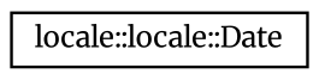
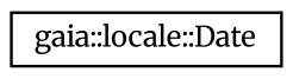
  digraph {
    rankdir=LR
    fontname=Merriweather
-   n1 [color=black fillcolor=white fontname=Merriweather fontsize=10 height=0.2 label="locale::locale::Date" shape=record style=filled width=0.4]
+   n1 [color=black fillcolor=white fontname=Merriweather fontsize=10 height=0.2 label="gaia::locale::Date" shape=record style=filled width=0.4]
  }
